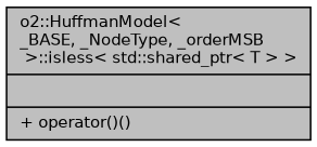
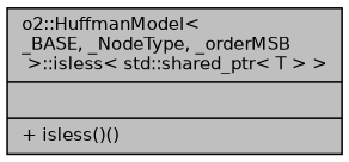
  digraph {
-   n1 [color=black fillcolor=grey75 fontcolor=black fontname=Helvetica fontsize=10 height=0.2 label="{o2::HuffmanModel\< \l_BASE, _NodeType, _orderMSB\l \>::isless\< std::shared_ptr\< T \> \>\n||+ operator()()\l}" shape=record style=filled width=0.4]
+   n1 [color=black fillcolor=grey75 fontcolor=black fontname=Helvetica fontsize=10 height=0.2 label="{o2::HuffmanModel\< \l_BASE, _NodeType, _orderMSB\l \>::isless\< std::shared_ptr\< T \> \>\n||+ isless()()\l}" shape=record style=filled width=0.4]
  }
